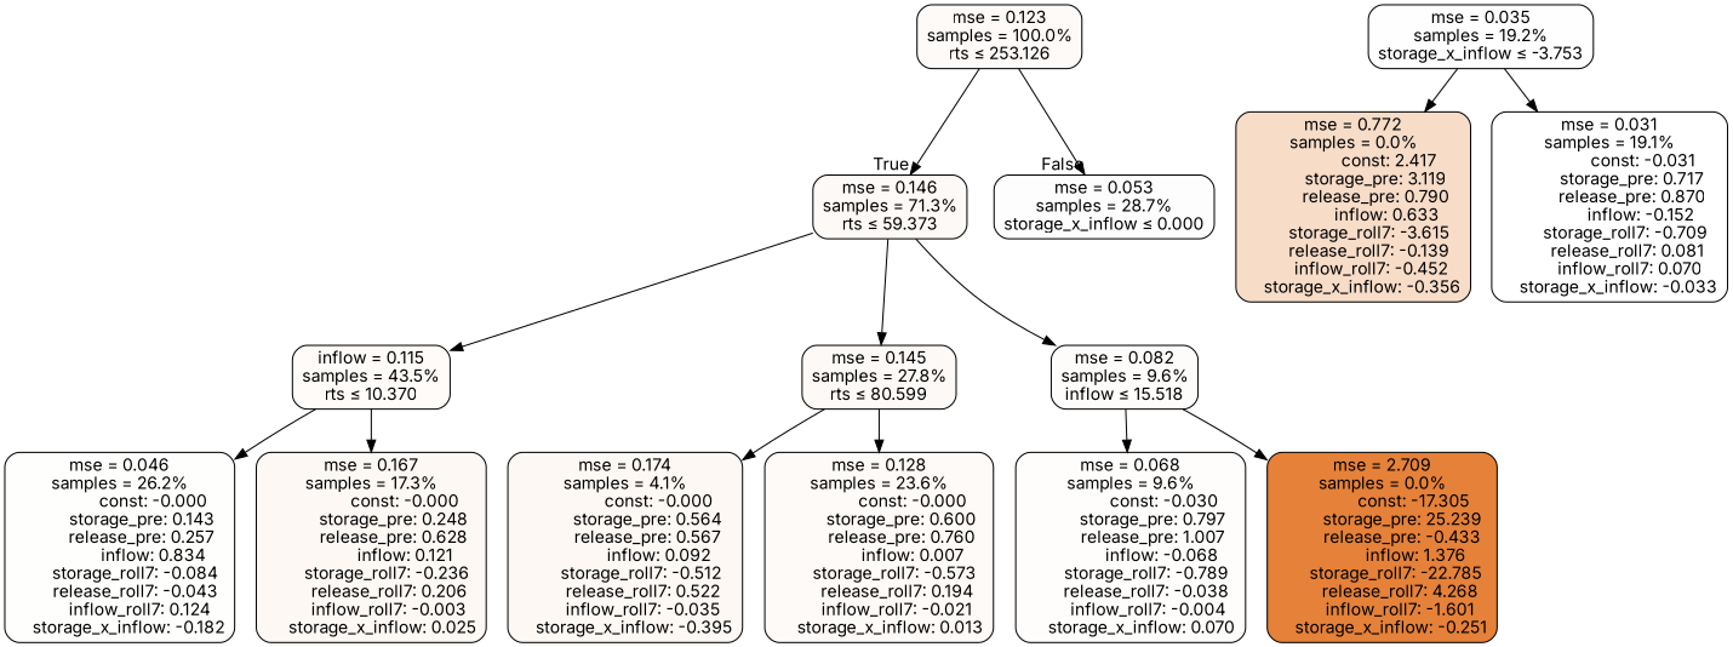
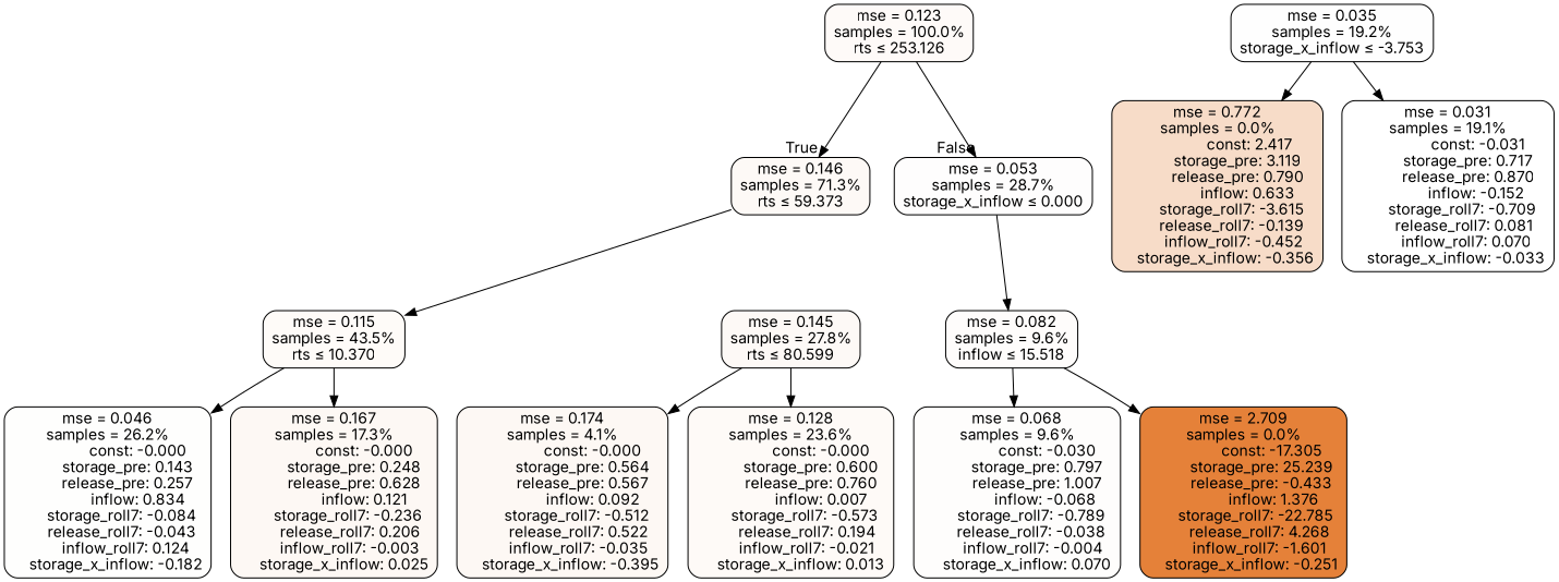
  digraph {
    fontname=Inter
    node [color=black fillcolor="#fdf9f6" fontname=Inter shape=rectangle style="filled, rounded"]
    edge [fontname=Inter]
    n1 [fillcolor="#fefaf8" label="mse = 0.123\nsamples = 100.0%\nrts &le; 253.126"]
    n2 [label="mse = 0.146\nsamples = 71.3%\nrts &le; 59.373"]
    n3 [fillcolor="#fefdfd" label="mse = 0.053\nsamples = 28.7%\nstorage_x_inflow &le; 0.000"]
-   n4 [fillcolor="#fefbf8" label="inflow = 0.115\nsamples = 43.5%\nrts &le; 10.370"]
+   n4 [fillcolor="#fefbf8" label="mse = 0.115\nsamples = 43.5%\nrts &le; 10.370"]
    n5 [label="mse = 0.145\nsamples = 27.8%\nrts &le; 80.599"]
    n6 [fillcolor="#fefcfb" label="mse = 0.082\nsamples = 9.6%\ninflow &le; 15.518"]
    n7 [fillcolor="#fefefd" label="mse = 0.046\nsamples = 26.2%\n               const: -0.000\n          storage_pre: 0.143\n          release_pre: 0.257\n               inflow: 0.834\n       storage_roll7: -0.084\n       release_roll7: -0.043\n         inflow_roll7: 0.124\n    storage_x_inflow: -0.182"]
    n8 [fillcolor="#fdf8f4" label="mse = 0.167\nsamples = 17.3%\n               const: -0.000\n          storage_pre: 0.248\n          release_pre: 0.628\n               inflow: 0.121\n       storage_roll7: -0.236\n        release_roll7: 0.206\n        inflow_roll7: -0.003\n     storage_x_inflow: 0.025"]
    n9 [fillcolor="#fdf8f4" label="mse = 0.174\nsamples = 4.1%\n               const: -0.000\n          storage_pre: 0.564\n          release_pre: 0.567\n               inflow: 0.092\n       storage_roll7: -0.512\n        release_roll7: 0.522\n        inflow_roll7: -0.035\n    storage_x_inflow: -0.395"]
    n10 [fillcolor="#fefaf7" label="mse = 0.128\nsamples = 23.6%\n               const: -0.000\n          storage_pre: 0.600\n          release_pre: 0.760\n               inflow: 0.007\n       storage_roll7: -0.573\n        release_roll7: 0.194\n        inflow_roll7: -0.021\n     storage_x_inflow: 0.013"]
    n11 [fillcolor="#fefefe" label="mse = 0.035\nsamples = 19.2%\nstorage_x_inflow &le; -3.753"]
    n12 [fillcolor="#f7dcc8" label="mse = 0.772\nsamples = 0.0%\n                const: 2.417\n          storage_pre: 3.119\n          release_pre: 0.790\n               inflow: 0.633\n       storage_roll7: -3.615\n       release_roll7: -0.139\n        inflow_roll7: -0.452\n    storage_x_inflow: -0.356"]
    n13 [fillcolor="#ffffff" label="mse = 0.031\nsamples = 19.1%\n               const: -0.031\n          storage_pre: 0.717\n          release_pre: 0.870\n              inflow: -0.152\n       storage_roll7: -0.709\n        release_roll7: 0.081\n         inflow_roll7: 0.070\n    storage_x_inflow: -0.033"]
    n14 [fillcolor="#fefdfc" label="mse = 0.068\nsamples = 9.6%\n               const: -0.030\n          storage_pre: 0.797\n          release_pre: 1.007\n              inflow: -0.068\n       storage_roll7: -0.789\n       release_roll7: -0.038\n        inflow_roll7: -0.004\n     storage_x_inflow: 0.070"]
    n15 [fillcolor="#e58139" label="mse = 2.709\nsamples = 0.0%\n              const: -17.305\n         storage_pre: 25.239\n         release_pre: -0.433\n               inflow: 1.376\n      storage_roll7: -22.785\n        release_roll7: 4.268\n        inflow_roll7: -1.601\n    storage_x_inflow: -0.251"]
    n1 -> n2 [headlabel=True labelangle=45 labeldistance=2.5]
    n1 -> n3 [headlabel=False labelangle=-45 labeldistance=2.5]
    n2 -> n4
-   n2 -> n5
-   n2 -> n6
+   n3 -> n6
    n4 -> n7
    n4 -> n8
    n5 -> n9
    n5 -> n10
    n6 -> n14
    n6 -> n15
    n11 -> n12
    n11 -> n13
  }
